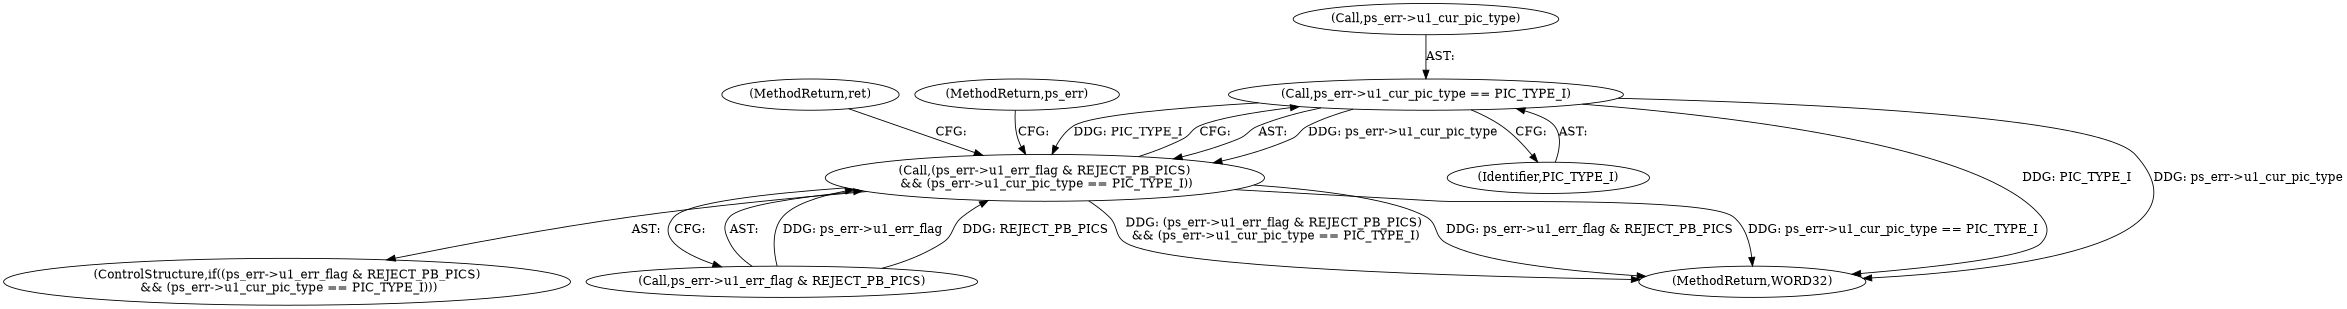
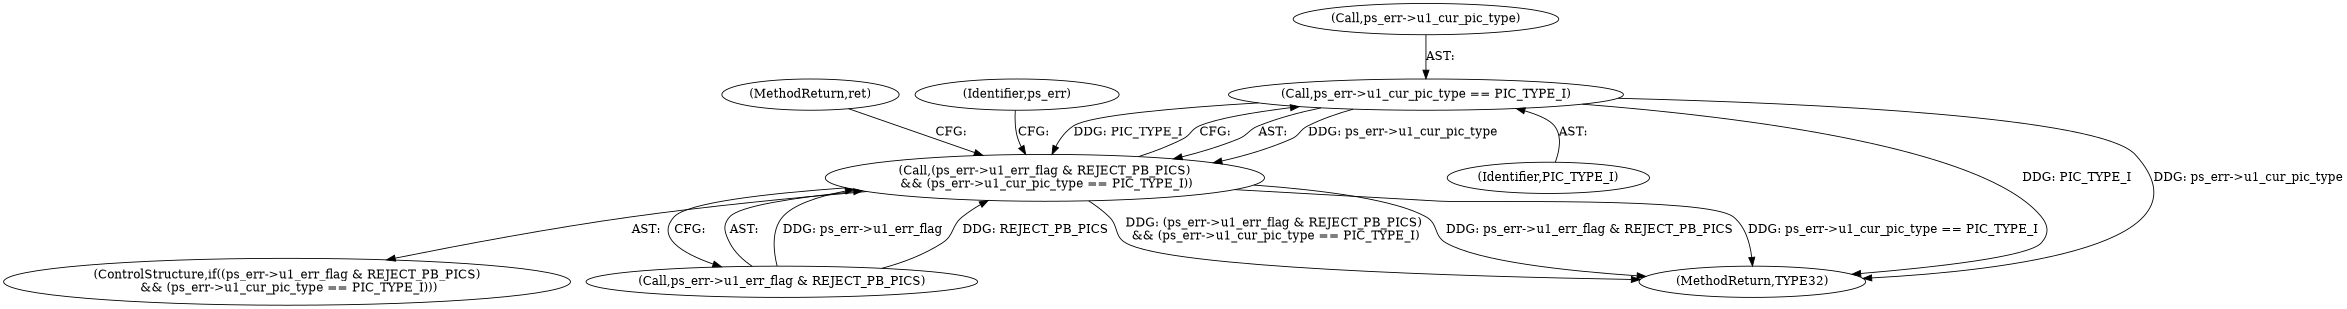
  digraph {
    n1 [label="(Call,ps_err->u1_cur_pic_type == PIC_TYPE_I)"]
    n2 [label="(Call,(ps_err->u1_err_flag & REJECT_PB_PICS)\n && (ps_err->u1_cur_pic_type == PIC_TYPE_I))"]
    n3 [label="(Identifier,PIC_TYPE_I)"]
-   n4 [label="(MethodReturn,WORD32)"]
+   n4 [label="(MethodReturn,TYPE32)"]
    n5 [label="(ControlStructure,if((ps_err->u1_err_flag & REJECT_PB_PICS)\n && (ps_err->u1_cur_pic_type == PIC_TYPE_I)))"]
    n6 [label="(Call,ps_err->u1_err_flag & REJECT_PB_PICS)"]
    n7 [label="(MethodReturn,ret)"]
-   n8 [label="(MethodReturn,ps_err)"]
+   n8 [label="(Identifier,ps_err)"]
    n9 [label="(Call,ps_err->u1_cur_pic_type)"]
    n1 -> n2 [label="AST: "]
    n1 -> n2 [label="DDG: ps_err->u1_cur_pic_type"]
    n1 -> n2 [label="DDG: PIC_TYPE_I"]
-   n1 -> n3 [label="CFG: "]
    n1 -> n4 [label="DDG: PIC_TYPE_I"]
    n1 -> n4 [label="DDG: ps_err->u1_cur_pic_type"]
    n2 -> n1 [label="CFG: "]
    n2 -> n4 [label="DDG: ps_err->u1_err_flag & REJECT_PB_PICS"]
    n2 -> n4 [label="DDG: ps_err->u1_cur_pic_type == PIC_TYPE_I"]
    n2 -> n4 [label="DDG: (ps_err->u1_err_flag & REJECT_PB_PICS)\n && (ps_err->u1_cur_pic_type == PIC_TYPE_I)"]
    n2 -> n5 [label="AST: "]
    n2 -> n6 [label="CFG: "]
    n3 -> n1 [label="AST: "]
    n6 -> n2 [label="AST: "]
    n6 -> n2 [label="DDG: ps_err->u1_err_flag"]
    n6 -> n2 [label="DDG: REJECT_PB_PICS"]
    n7 -> n2 [label="CFG: "]
    n8 -> n2 [label="CFG: "]
    n9 -> n1 [label="AST: "]
  }
